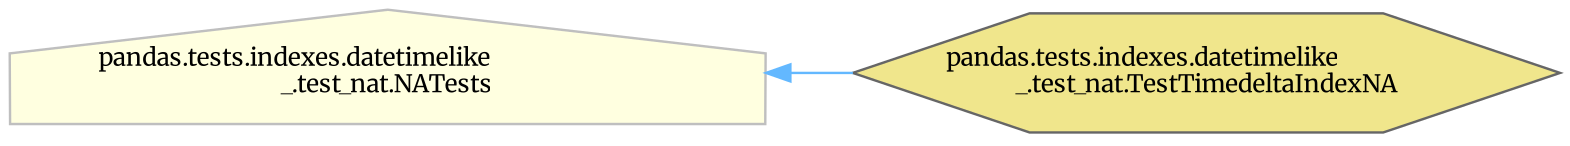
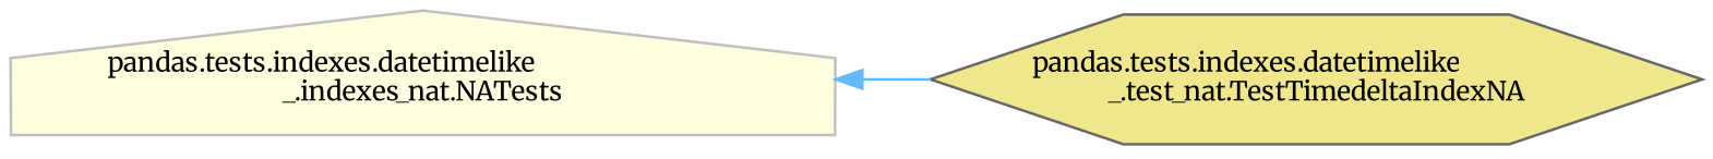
  digraph {
    rankdir=LR
    fontname=Merriweather
    node [fontname=Merriweather fontsize=10 style=filled]
    n1 [color=gray40 fillcolor=khaki fontcolor=black height=0.2 label="pandas.tests.indexes.datetimelike\l_.test_nat.TestTimedeltaIndexNA" shape=hexagon width=0.4]
-   n2 [color=grey75 fillcolor=lightyellow height=0.2 label="pandas.tests.indexes.datetimelike\l_.test_nat.NATests" shape=house width=0.4]
+   n2 [color=grey75 fillcolor=lightyellow height=0.2 label="pandas.tests.indexes.datetimelike\l_.indexes_nat.NATests" shape=house width=0.4]
    n2 -> n1 [color=steelblue1 dir=back fontname=Merriweather fontsize=10 labelfontname=Helvetica labelfontsize=10 style=solid]
  }
